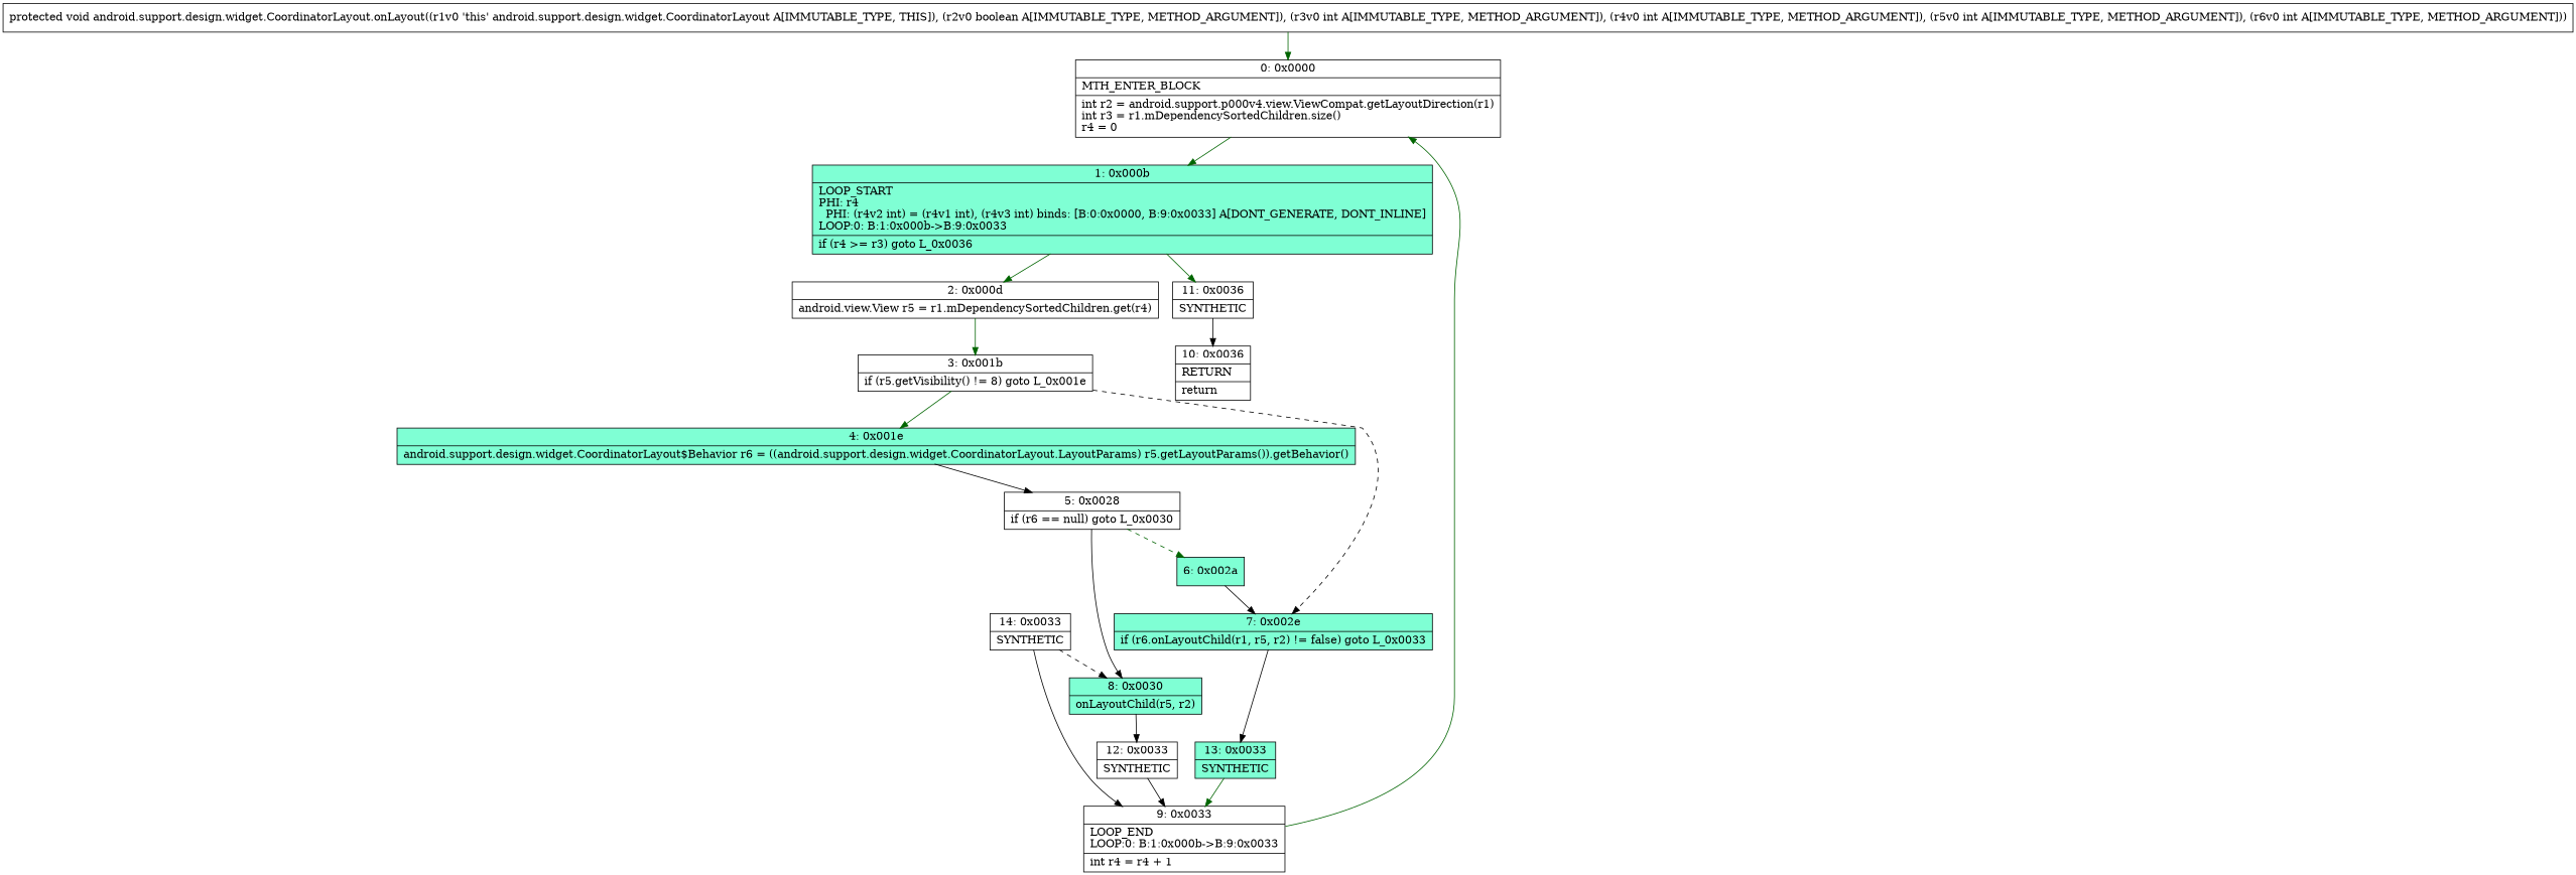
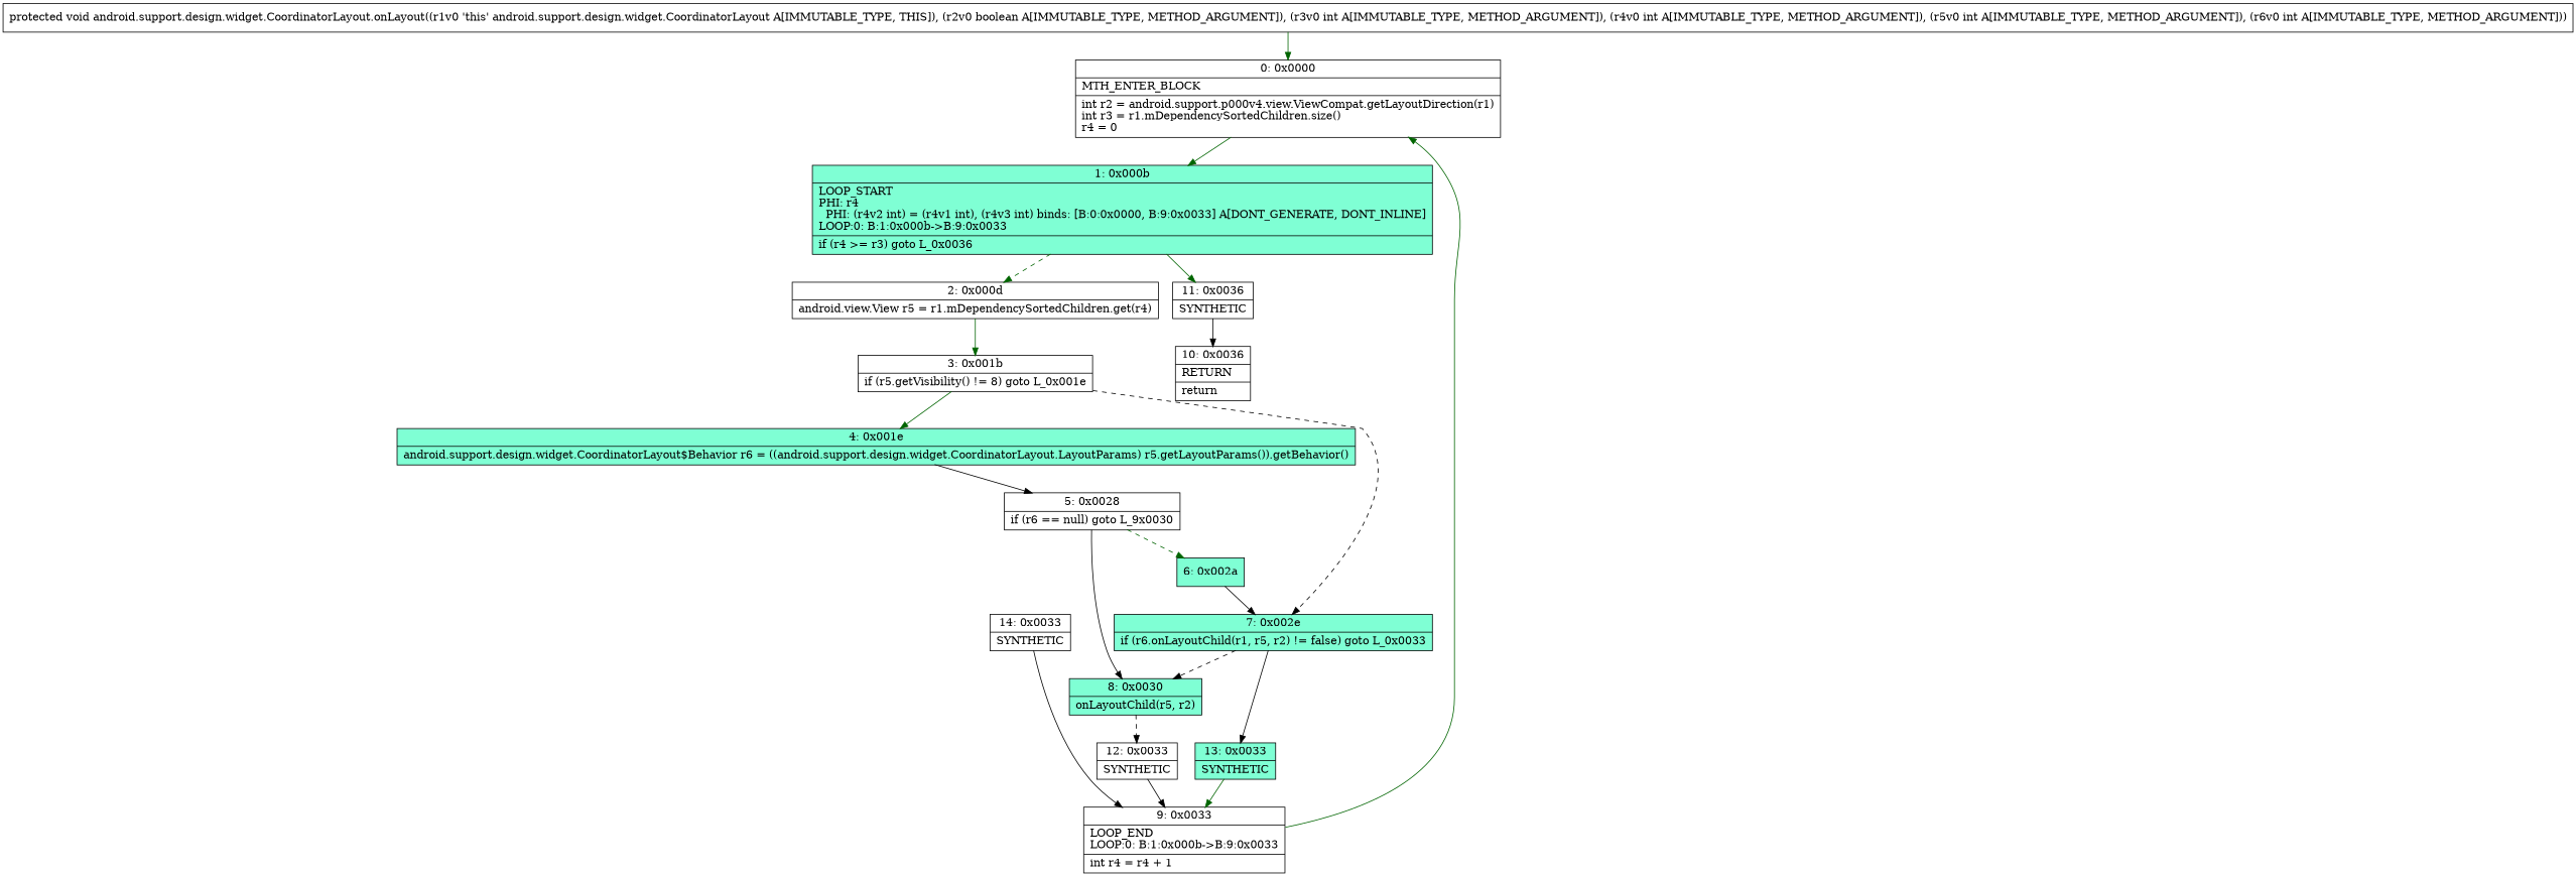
  digraph {
    node [fillcolor=white shape=record style=filled]
    edge [color=black]
    n1 [label="{0\:\ 0x0000|MTH_ENTER_BLOCK\l|int r2 = android.support.p000v4.view.ViewCompat.getLayoutDirection(r1)\lint r3 = r1.mDependencySortedChildren.size()\lr4 = 0\l}"]
    n2 [fillcolor=aquamarine label="{1\:\ 0x000b|LOOP_START\lPHI: r4 \l  PHI: (r4v2 int) = (r4v1 int), (r4v3 int) binds: [B:0:0x0000, B:9:0x0033] A[DONT_GENERATE, DONT_INLINE]\lLOOP:0: B:1:0x000b\-\>B:9:0x0033\l|if (r4 \>= r3) goto L_0x0036\l}"]
    n3 [label="{2\:\ 0x000d|android.view.View r5 = r1.mDependencySortedChildren.get(r4)\l}"]
    n4 [label="{11\:\ 0x0036|SYNTHETIC\l}"]
    n5 [label="{3\:\ 0x001b|if (r5.getVisibility() != 8) goto L_0x001e\l}"]
    n6 [label="{10\:\ 0x0036|RETURN\l|return\l}"]
    n7 [fillcolor=aquamarine label="{4\:\ 0x001e|android.support.design.widget.CoordinatorLayout$Behavior r6 = ((android.support.design.widget.CoordinatorLayout.LayoutParams) r5.getLayoutParams()).getBehavior()\l}"]
    n8 [fillcolor=aquamarine label="{7\:\ 0x002e|if (r6.onLayoutChild(r1, r5, r2) != false) goto L_0x0033\l}"]
-   n9 [label="{5\:\ 0x0028|if (r6 == null) goto L_0x0030\l}"]
+   n9 [label="{5\:\ 0x0028|if (r6 == null) goto L_9x0030\l}"]
    n10 [label="{14\:\ 0x0033|SYNTHETIC\l}"]
    n11 [label="{9\:\ 0x0033|LOOP_END\lLOOP:0: B:1:0x000b\-\>B:9:0x0033\l|int r4 = r4 + 1\l}"]
    n12 [fillcolor=aquamarine label="{6\:\ 0x002a}"]
    n13 [fillcolor=aquamarine label="{8\:\ 0x0030|onLayoutChild(r5, r2)\l}"]
    n14 [label="{12\:\ 0x0033|SYNTHETIC\l}"]
    n15 [fillcolor=aquamarine label="{13\:\ 0x0033|SYNTHETIC\l}"]
    n16 [label="{protected void android.support.design.widget.CoordinatorLayout.onLayout((r1v0 'this' android.support.design.widget.CoordinatorLayout A[IMMUTABLE_TYPE, THIS]), (r2v0 boolean A[IMMUTABLE_TYPE, METHOD_ARGUMENT]), (r3v0 int A[IMMUTABLE_TYPE, METHOD_ARGUMENT]), (r4v0 int A[IMMUTABLE_TYPE, METHOD_ARGUMENT]), (r5v0 int A[IMMUTABLE_TYPE, METHOD_ARGUMENT]), (r6v0 int A[IMMUTABLE_TYPE, METHOD_ARGUMENT])) }"]
    n1 -> n2 [color=darkgreen]
-   n2 -> n3 [color=darkgreen style=solid]
+   n2 -> n3 [color=darkgreen style=dashed]
    n2 -> n4 [color=darkgreen]
    n3 -> n5 [color=darkgreen]
    n4 -> n6
    n5 -> n7 [color=darkgreen]
    n5 -> n8 [style=dashed]
    n7 -> n9
-   n10 -> n13 [style=dashed]
+   n8 -> n13 [style=dashed]
    n8 -> n15
    n9 -> n12 [color=darkgreen style=dashed]
    n9 -> n13
    n10 -> n11
    n11 -> n1 [color=darkgreen]
    n12 -> n8
-   n13 -> n14
+   n13 -> n14 [style=dashed]
    n14 -> n11
    n15 -> n11 [color=darkgreen]
    n16 -> n1 [color=darkgreen]
  }
